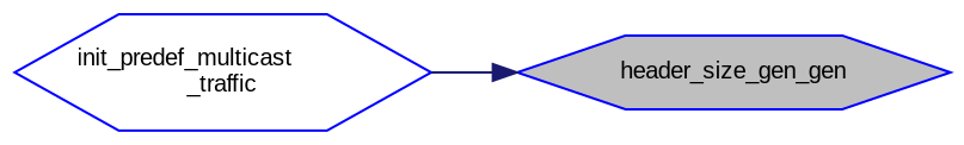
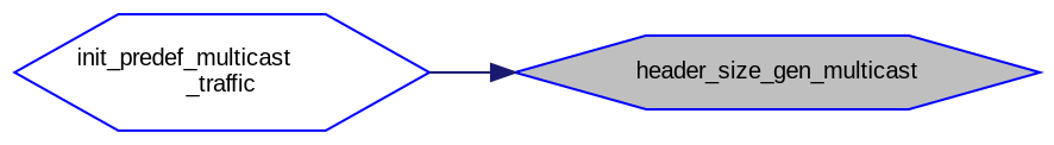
  digraph {
    rankdir=RL
    fontname="Liberation Sans"
    node [color=blue fontname="Liberation Sans" fontsize=10 shape=hexagon style=filled]
-   n1 [fillcolor=grey75 fontcolor=black height=0.2 label=header_size_gen_gen width=0.4]
+   n1 [fillcolor=grey75 fontcolor=black height=0.2 label=header_size_gen_multicast width=0.4]
    n2 [fillcolor=white height=0.2 label="init_predef_multicast\l_traffic" width=0.4]
    n1 -> n2 [color=midnightblue dir=back fontname="Liberation Sans" fontsize=10 labelfontname=Helvetica labelfontsize=10 style=solid]
  }
